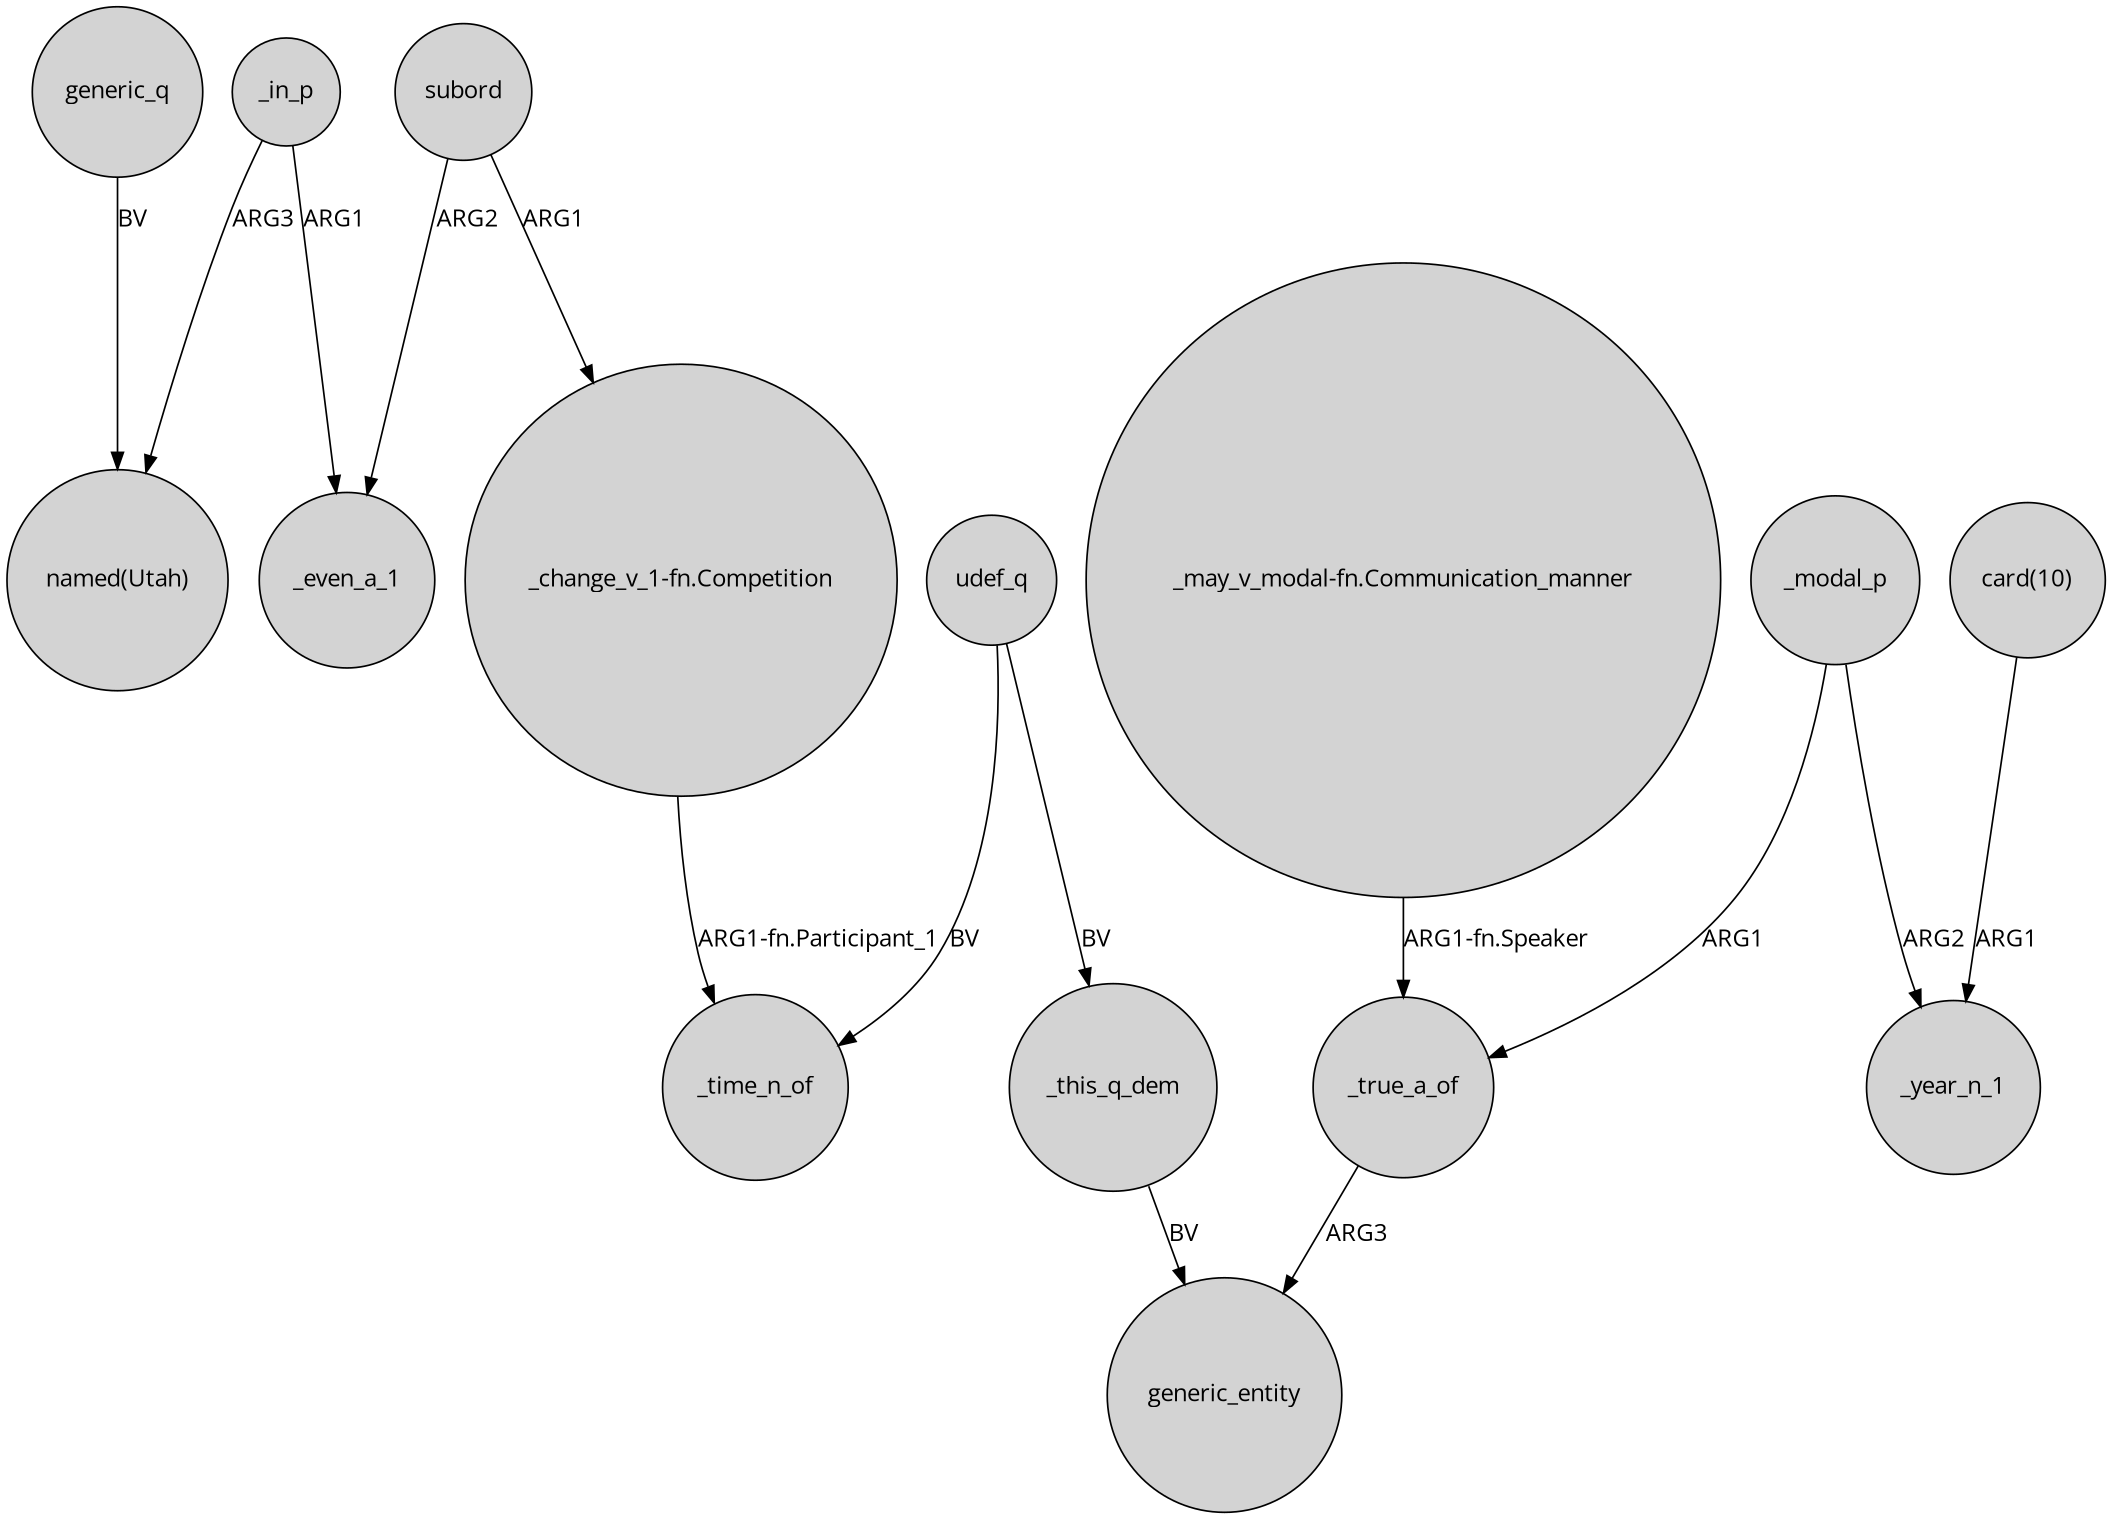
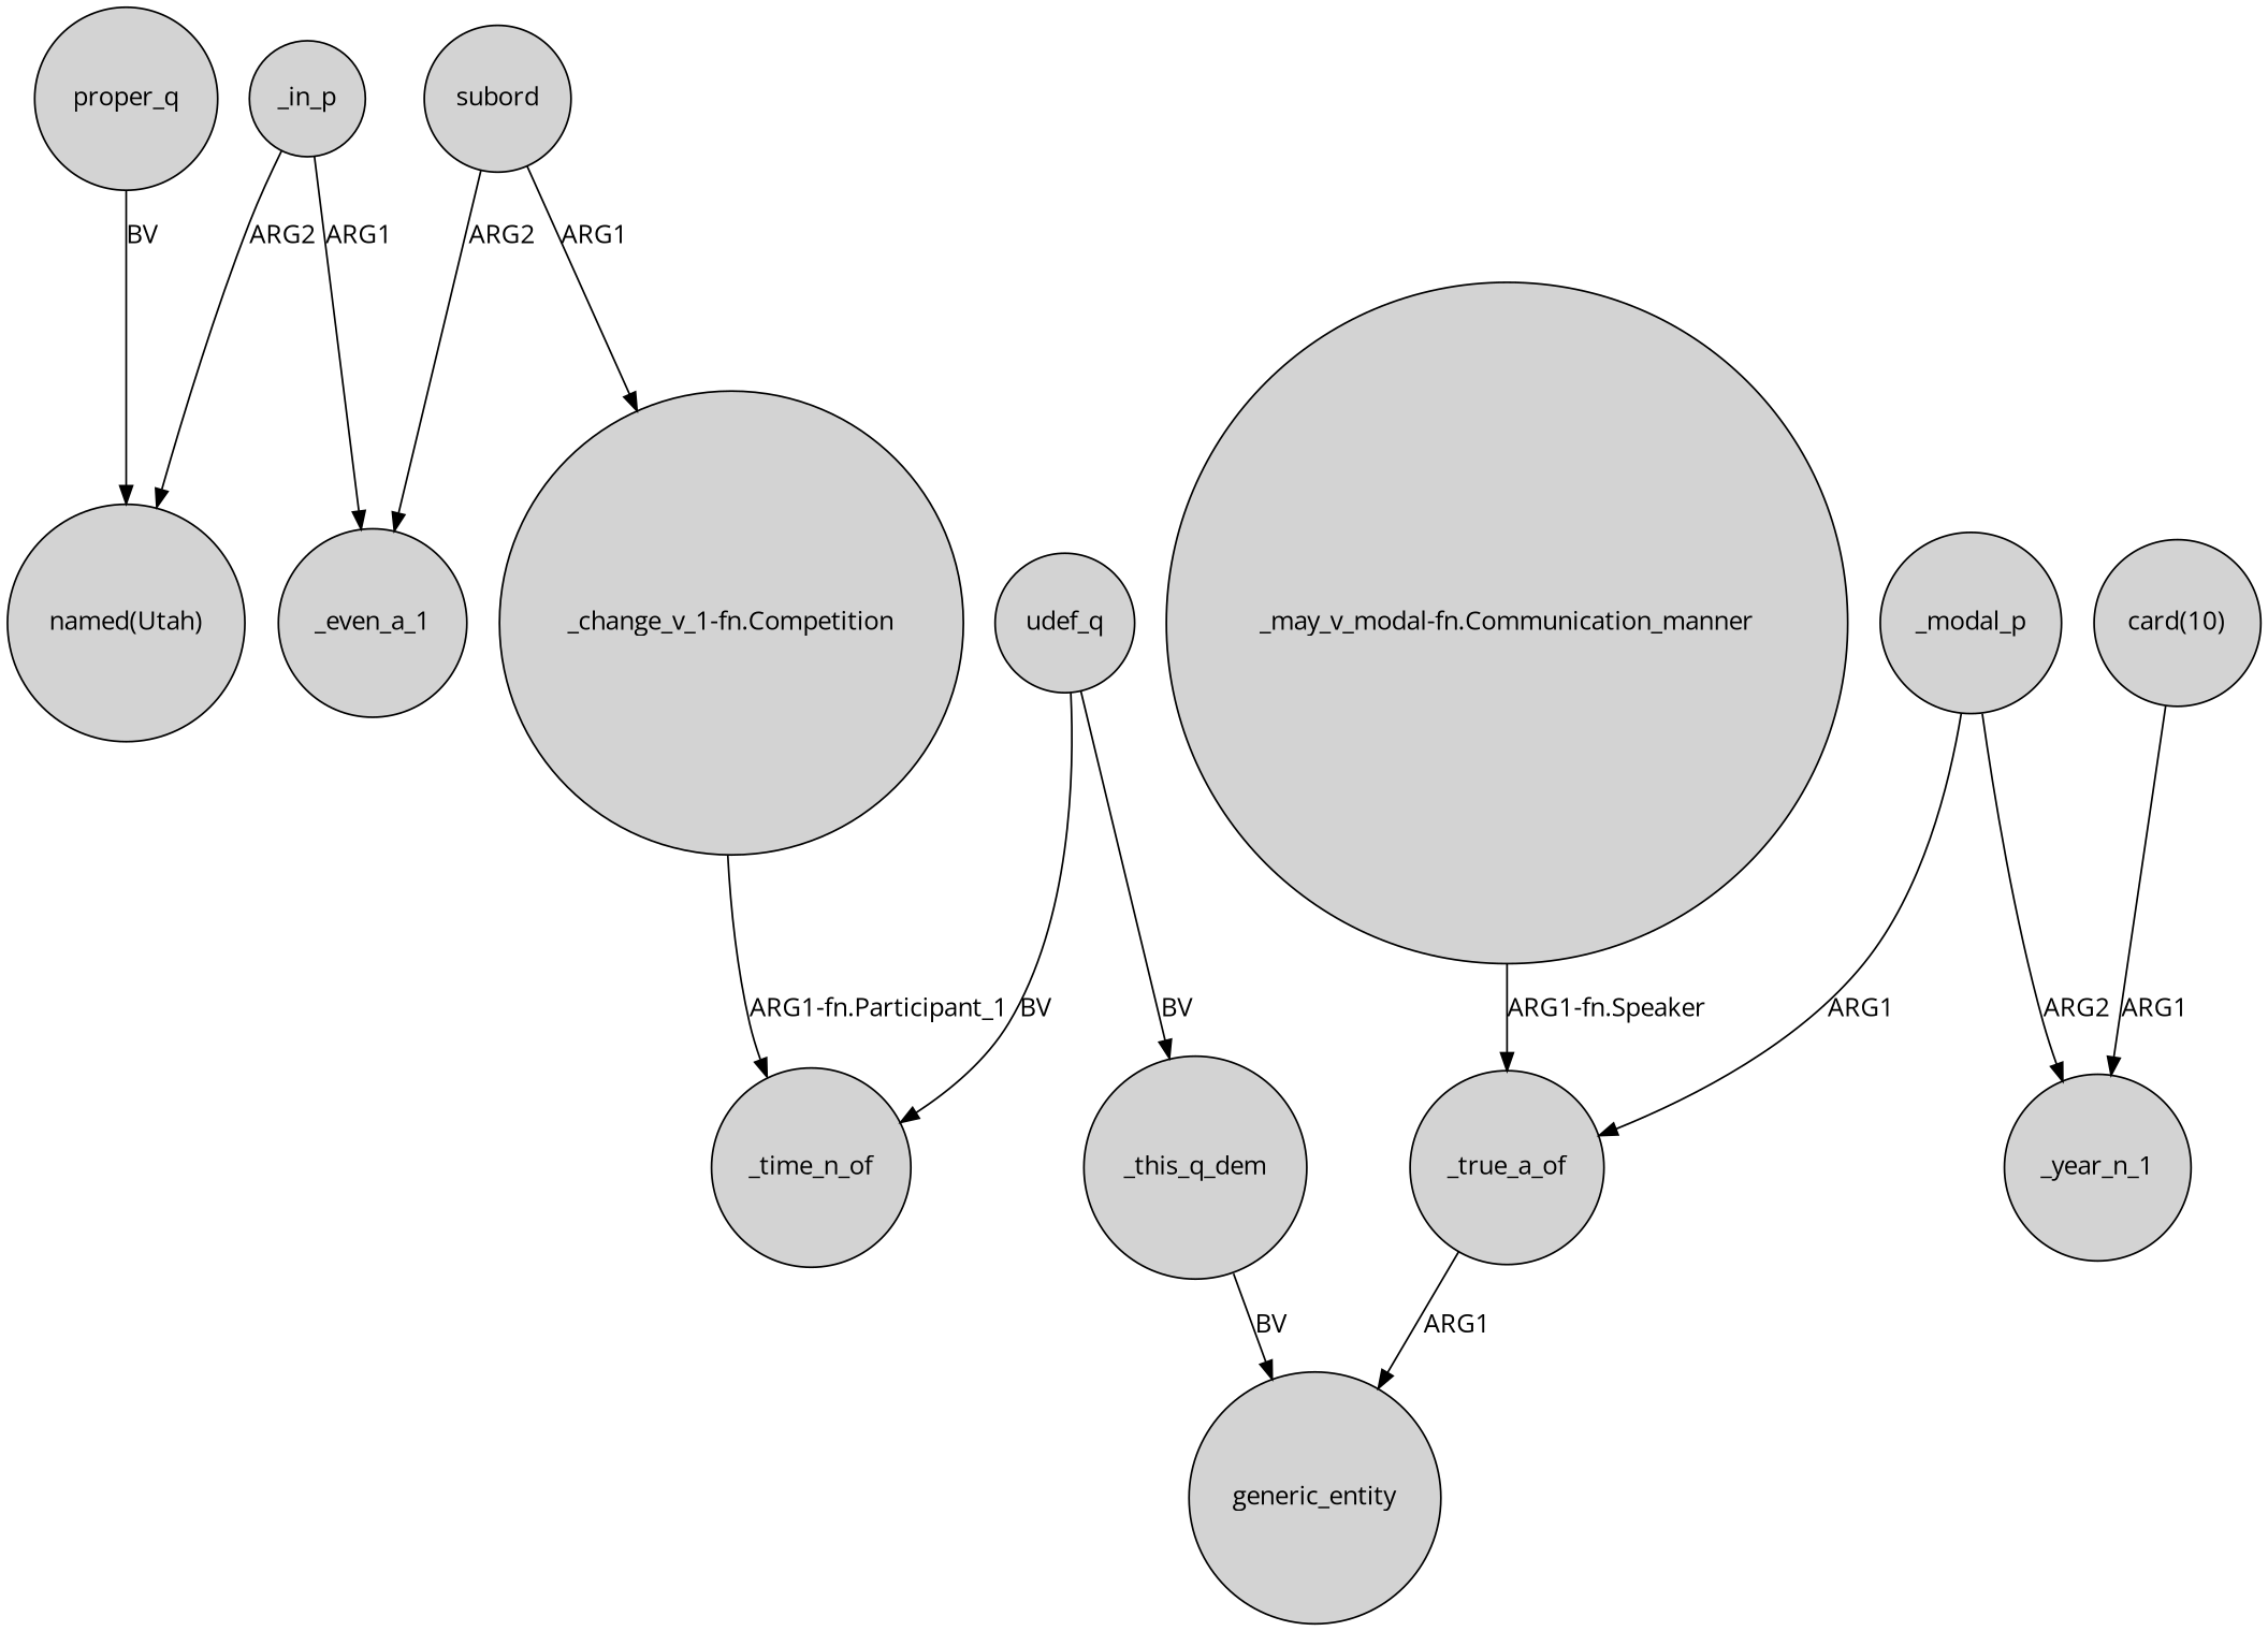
  digraph {
    fontname="Open Sans"
    node [fontname="Open Sans" shape=circle style=filled]
    edge [fontname="Open Sans"]
-   proper_q [label=generic_q]
+   proper_q
    "named(Utah)"
    "card(10)"
    _year_n_1
    udef_q
    _time_n_of
    _this_q_dem
    subord
    _even_a_1
    "_change_v_1-fn.Competition"
    "_may_v_modal-fn.Communication_manner"
    _true_a_of
    generic_entity
    _in_p
    n15 [label=_modal_p]
    proper_q -> "named(Utah)" [label=BV]
    "card(10)" -> _year_n_1 [label=ARG1]
    udef_q -> _time_n_of [label=BV]
    udef_q -> _this_q_dem [label=BV]
    _this_q_dem -> generic_entity [label=BV]
    subord -> _even_a_1 [label=ARG2]
    subord -> "_change_v_1-fn.Competition" [label=ARG1]
    "_change_v_1-fn.Competition" -> _time_n_of [label="ARG1-fn.Participant_1"]
    "_may_v_modal-fn.Communication_manner" -> _true_a_of [label="ARG1-fn.Speaker"]
-   _true_a_of -> generic_entity [label=ARG3]
-   _in_p -> "named(Utah)" [label=ARG3]
+   _true_a_of -> generic_entity [label=ARG1]
+   _in_p -> "named(Utah)" [label=ARG2]
    _in_p -> _even_a_1 [label=ARG1]
    n15 -> _year_n_1 [label=ARG2]
    n15 -> _true_a_of [label=ARG1]
  }
